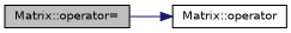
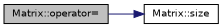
  digraph {
    rankdir=LR
    node [color=black fontname=Helvetica fontsize=10 shape=record style=filled]
    n1 [fillcolor=grey75 fontcolor=black height=0.2 label="Matrix::operator=" width=0.4]
-   n2 [fillcolor=white height=0.2 label="Matrix::operator" width=0.4]
+   n2 [fillcolor=white height=0.2 label="Matrix::size" width=0.4]
    n1 -> n2 [color=midnightblue fontname=Helvetica fontsize=10 labelfontname=Helvetica labelfontsize=10 style=solid]
  }
